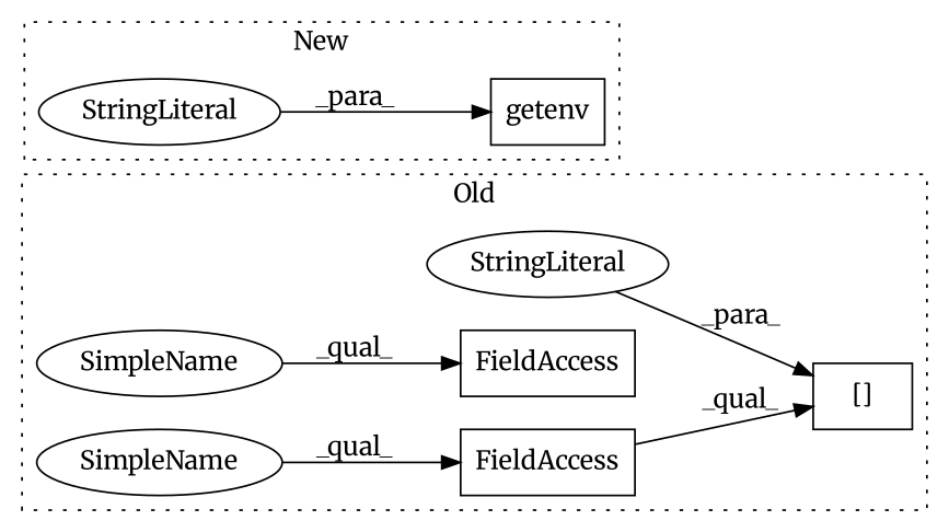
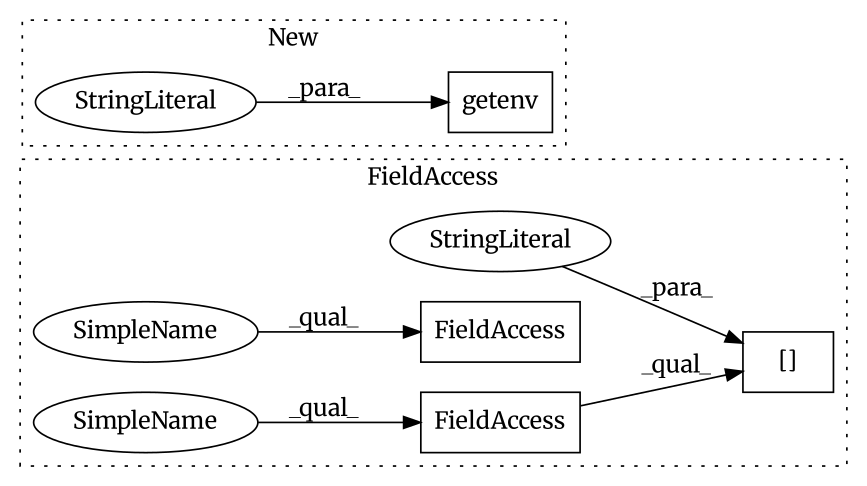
  digraph {
    rankdir=LR
    fontname=Merriweather
    node [a=22 l=10 s=2161 shape=box fontname=Merriweather]
    edge [fontname=Merriweather]
    n1 [a=2 l="11,1" label="[]" s="2161,2189"]
    n2 [label=FieldAccess]
    n3 [a=45 l=17 label=StringLiteral s=2172 shape=ellipse]
    n4 [label=FieldAccess s=2145]
    n5 [a=42 l=2 label=SimpleName s=2145 shape=ellipse]
    n6 [a=42 l=2 label=SimpleName shape=ellipse]
    n7 [a=32 l="7,1" label=getenv s="2536,2560"]
    n8 [a=45 l=17 label=StringLiteral s=2543 shape=ellipse]
    subgraph cluster_1 {
-     label=Old
+     label=FieldAccess
      style=dotted
      n1
      n2
      n3
      n4
      n5
      n6
    }
    subgraph cluster_2 {
      label=New
      style=dotted
      n7
      n8
    }
    n2 -> n1 [label=_qual_]
    n3 -> n1 [label=_para_]
    n5 -> n4 [label=_qual_]
    n6 -> n2 [label=_qual_]
    n8 -> n7 [label=_para_]
  }
